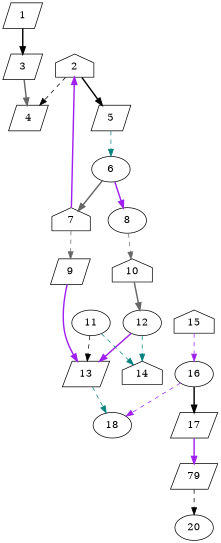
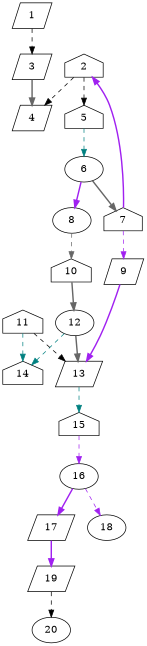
  digraph {
    node [alpha=0.14 shape=parallelogram]
    edge [color=purple style=dashed]
    1 [expect_size=40842240]
    3 [expect_size=23484416]
    2 [expect_size=8745984 shape=house]
    4 [alpha=0.06 expect_size=35713024]
-   5 [alpha=0.03 expect_size=31929344]
+   5 [alpha=0.03 expect_size=31929344 shape=house]
    6 [alpha=0.16 expect_size=32617472 shape=ellipse]
    7 [alpha=0.07 expect_size=45532160 shape=house]
    8 [alpha=0.00 expect_size=47748096 shape=ellipse]
    9 [alpha=0.02 expect_size=36805632]
    10 [alpha=0.09 expect_size=37132288 shape=house]
    13 [alpha=0.08 expect_size=5878784]
    12 [alpha=0.09 expect_size=19653632 shape=ellipse]
-   11 [alpha=0.07 expect_size=34700288 shape=ellipse]
+   11 [alpha=0.07 expect_size=34700288 shape=house]
    14 [alpha=0.08 expect_size=39076864 shape=house]
    15 [alpha=0.19 expect_size=52082688 shape=house]
    16 [alpha=0.11 expect_size=12123136 shape=ellipse]
    17 [expect_size=49657856]
    18 [alpha=0.10 expect_size=18201600 shape=ellipse]
-   19 [alpha=0.05 expect_size=19329024 label=79]
+   19 [alpha=0.05 expect_size=19329024]
    20 [alpha=0.19 expect_size=25201664 shape=ellipse]
-   1 -> 3 [color=black style=bold]
+   1 -> 3 [color=black]
    3 -> 4 [color=gray40 style=bold]
    2 -> 4 [color=black]
-   2 -> 5 [color=black style=bold]
+   2 -> 5 [color=black]
    5 -> 6 [color=teal]
    6 -> 7 [color=gray40 style=bold]
    6 -> 8 [style=bold]
    7 -> 2 [style=bold]
-   7 -> 9 [color=gray40]
+   7 -> 9
    8 -> 10 [color=gray40]
    9 -> 13 [style=bold]
    10 -> 12 [color=gray40 style=bold]
-   13 -> 18 [color=teal]
-   12 -> 13 [style=bold]
+   13 -> 15 [color=teal]
+   12 -> 13 [color=gray40 style=bold]
    12 -> 14 [color=teal]
    11 -> 13 [color=black]
    11 -> 14 [color=teal]
    15 -> 16
-   16 -> 17 [color=black style=bold]
+   16 -> 17 [style=bold]
    16 -> 18
    17 -> 19 [style=bold]
    19 -> 20 [color=black]
  }
